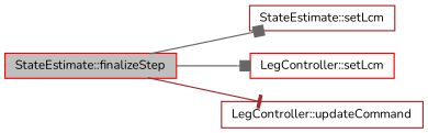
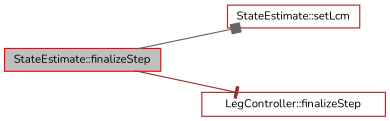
  digraph {
    fontname=Nunito
    rankdir=LR
    node [color=red fillcolor=white fontname=Nunito fontsize=10 shape=record style=filled]
    edge [arrowhead=box color=gray40 fontname=Nunito fontsize=10 labelfontname=FreeSans labelfontsize=10 style=solid]
    n1 [fillcolor=grey75 fontcolor=black height=0.2 label="StateEstimate::finalizeStep" width=0.4]
    n2 [color=brown height=0.2 label="StateEstimate::setLcm" width=0.4]
-   n3 [height=0.2 label="LegController::setLcm" width=0.4]
-   n4 [color=brown height=0.2 label="LegController::updateCommand" width=0.4]
+   n4 [color=brown height=0.2 label="LegController::finalizeStep" width=0.4]
    n1 -> n2
-   n1 -> n3
    n1 -> n4 [arrowhead=tee color=brown]
  }
